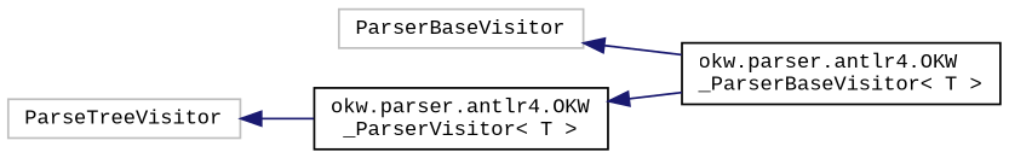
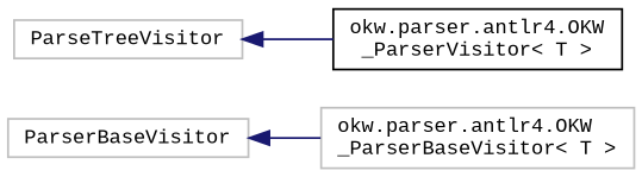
  digraph {
    fontname="Liberation Mono"
    rankdir=LR
    node [color=grey75 fillcolor=white fontname="Liberation Mono" fontsize=10 shape=record style=filled]
    edge [color=midnightblue dir=back fontname="Liberation Mono" fontsize=10 labelfontname=Helvetica labelfontsize=10 style=solid]
    n1 [height=0.2 label=ParserBaseVisitor width=0.4]
-   n2 [color=black height=0.2 label="okw.parser.antlr4.OKW\l_ParserBaseVisitor\< T \>" width=0.4]
+   n2 [height=0.2 label="okw.parser.antlr4.OKW\l_ParserBaseVisitor\< T \>" width=0.4]
    n3 [height=0.2 label=ParseTreeVisitor width=0.4]
    n4 [color=black height=0.2 label="okw.parser.antlr4.OKW\l_ParserVisitor\< T \>" width=0.4]
    n1 -> n2
    n3 -> n4
-   n4 -> n2
  }
